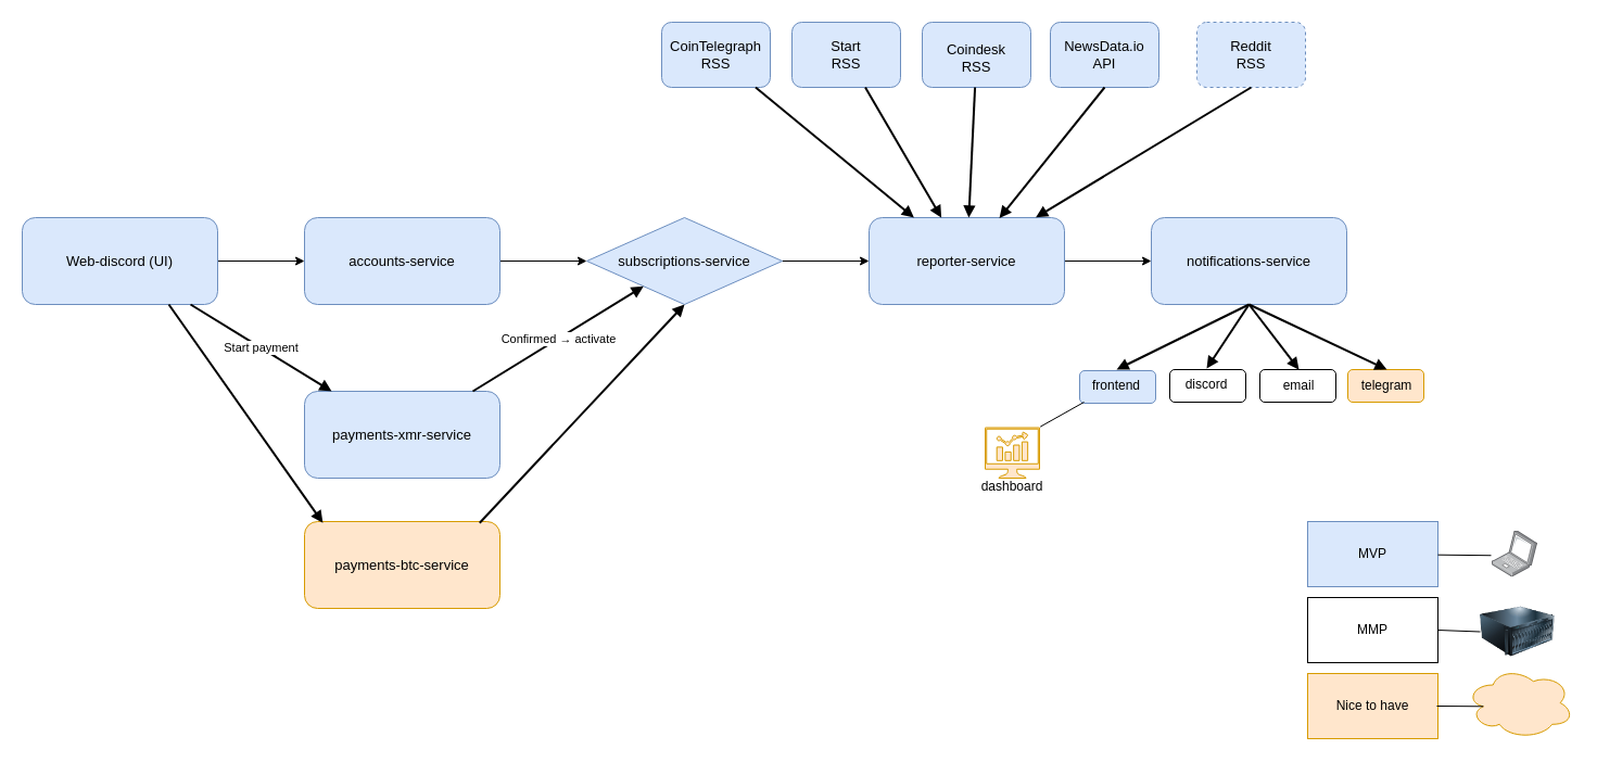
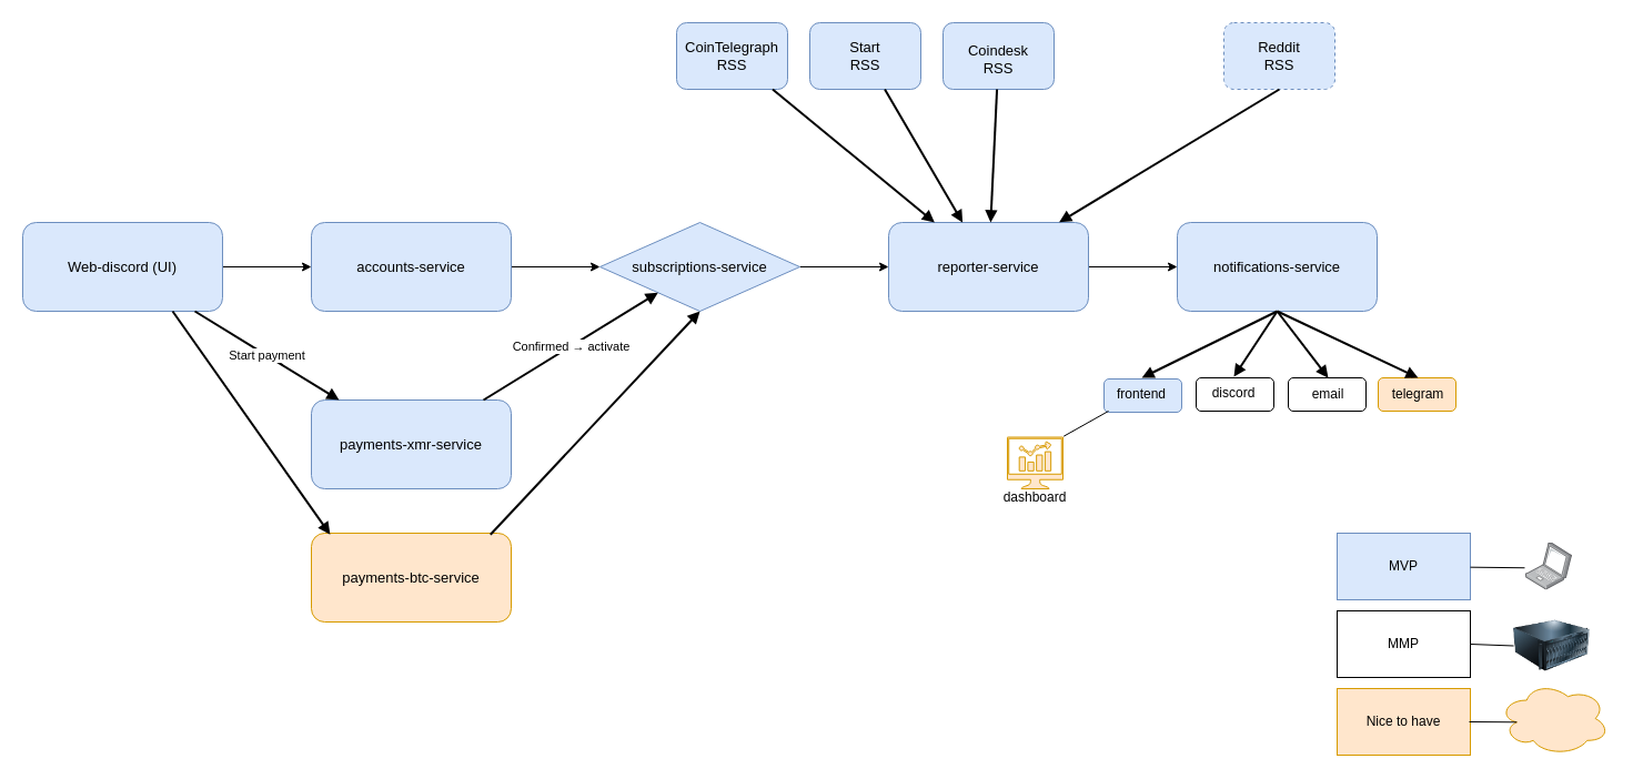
  <mxCell id="0" />
  <mxCell id="1" parent="0" />
  <mxCell id="2" value="" style="edgeStyle=orthogonalEdgeStyle;rounded=0;orthogonalLoop=1;jettySize=auto;html=1;" parent="1" source="3" target="5" edge="1"><mxGeometry relative="1" as="geometry" /></mxCell>
  <mxCell id="3" value="Web-discord (UI)" style="rounded=1;whiteSpace=wrap;html=1;fontSize=13;fillColor=#dae8fc;strokeColor=#6c8ebf;" parent="1" vertex="1"><mxGeometry x="20" y="200" width="180" height="80" as="geometry" /></mxCell>
  <mxCell id="4" value="" style="edgeStyle=orthogonalEdgeStyle;rounded=0;orthogonalLoop=1;jettySize=auto;html=1;" parent="1" source="5" target="7" edge="1"><mxGeometry relative="1" as="geometry" /></mxCell>
  <mxCell id="5" value="accounts-service" style="rounded=1;whiteSpace=wrap;html=1;fontSize=13;fillColor=#dae8fc;strokeColor=#6c8ebf;" parent="1" vertex="1"><mxGeometry x="280" y="200" width="180" height="80" as="geometry" /></mxCell>
  <mxCell id="6" value="" style="edgeStyle=orthogonalEdgeStyle;rounded=0;orthogonalLoop=1;jettySize=auto;html=1;" parent="1" source="7" target="10" edge="1"><mxGeometry relative="1" as="geometry" /></mxCell>
  <mxCell id="7" value="subscriptions-service" style="rhombus;whiteSpace=wrap;html=1;fontSize=13;fillColor=#dae8fc;strokeColor=#6c8ebf;" parent="1" vertex="1"><mxGeometry x="540" y="200" width="180" height="80" as="geometry" /></mxCell>
  <mxCell id="8" value="payments-xmr-service" style="rounded=1;whiteSpace=wrap;html=1;fontSize=13;fillColor=#dae8fc;strokeColor=#6c8ebf;" parent="1" vertex="1"><mxGeometry x="280" y="360" width="180" height="80" as="geometry" /></mxCell>
  <mxCell id="9" value="" style="edgeStyle=orthogonalEdgeStyle;rounded=0;orthogonalLoop=1;jettySize=auto;html=1;" parent="1" source="10" target="11" edge="1"><mxGeometry relative="1" as="geometry" /></mxCell>
  <mxCell id="10" value="reporter-service" style="rounded=1;whiteSpace=wrap;html=1;fontSize=13;fillColor=#dae8fc;strokeColor=#6c8ebf;" parent="1" vertex="1"><mxGeometry x="800" y="200" width="180" height="80" as="geometry" /></mxCell>
  <mxCell id="11" value="notifications-service" style="rounded=1;whiteSpace=wrap;html=1;fontSize=13;fillColor=#dae8fc;strokeColor=#6c8ebf;" parent="1" vertex="1"><mxGeometry x="1060" y="200" width="180" height="80" as="geometry" /></mxCell>
  <mxCell id="12" value="CoinTelegraph RSS" style="rounded=1;whiteSpace=wrap;html=1;fontSize=13;fillColor=#dae8fc;strokeColor=#6c8ebf;" parent="1" vertex="1"><mxGeometry x="609" y="20" width="100" height="60" as="geometry" /></mxCell>
  <mxCell id="13" value="Start&lt;br&gt;RSS" style="rounded=1;whiteSpace=wrap;html=1;fontSize=13;fillColor=#dae8fc;strokeColor=#6c8ebf;" parent="1" vertex="1"><mxGeometry x="729" y="20" width="100" height="60" as="geometry" /></mxCell>
  <mxCell id="14" value="&lt;table&gt;&lt;tbody&gt;&lt;tr&gt;&lt;td data-col-size=&quot;sm&quot; data-end=&quot;2685&quot; data-start=&quot;2681&quot;&gt;&lt;/td&gt;&lt;/tr&gt;&lt;/tbody&gt;&lt;/table&gt;&lt;table&gt;&lt;tbody&gt;&lt;tr&gt;&lt;td data-end=&quot;2696&quot; data-start=&quot;2685&quot; data-col-size=&quot;sm&quot;&gt;Coindesk&lt;br&gt;RSS&lt;br&gt;&lt;/td&gt;&lt;/tr&gt;&lt;/tbody&gt;&lt;/table&gt;" style="rounded=1;whiteSpace=wrap;html=1;fontSize=13;fillColor=#dae8fc;strokeColor=#6c8ebf;" parent="1" vertex="1"><mxGeometry x="849" y="20" width="100" height="60" as="geometry" /></mxCell>
  <mxCell id="15" value="Start payment" style="endArrow=block;html=1;strokeWidth=2;strokeColor=#000000;fontSize=11;" parent="1" source="3" target="8" edge="1"><mxGeometry as="geometry" /></mxCell>
  <mxCell id="16" value="Confirmed → activate" style="endArrow=block;html=1;strokeWidth=2;strokeColor=#000000;fontSize=11;" parent="1" source="8" target="7" edge="1"><mxGeometry as="geometry" /></mxCell>
  <mxCell id="17" value="" style="endArrow=block;html=1;strokeWidth=2;strokeColor=#000000;fontSize=11;" parent="1" source="12" target="10" edge="1"><mxGeometry as="geometry" /></mxCell>
  <mxCell id="18" value="" style="endArrow=block;html=1;strokeWidth=2;strokeColor=#000000;fontSize=11;" parent="1" source="13" target="10" edge="1"><mxGeometry as="geometry" /></mxCell>
  <mxCell id="19" value="" style="endArrow=block;html=1;strokeWidth=2;strokeColor=#000000;fontSize=11;" parent="1" source="14" target="10" edge="1"><mxGeometry as="geometry" /></mxCell>
- <mxCell id="20" value="NewsData.io&lt;br&gt;API" style="rounded=1;whiteSpace=wrap;html=1;fontSize=13;fillColor=#dae8fc;strokeColor=#6c8ebf;" parent="1" vertex="1"><mxGeometry x="967" y="20" width="100" height="60" as="geometry" /></mxCell>
- <mxCell id="21" value="" style="endArrow=block;html=1;strokeWidth=2;strokeColor=#000000;fontSize=11;entryX=0.667;entryY=0.007;entryDx=0;entryDy=0;exitX=0.5;exitY=1;exitDx=0;exitDy=0;entryPerimeter=0;" parent="1" source="20" target="10" edge="1"><mxGeometry as="geometry"><mxPoint x="1060" y="130" as="sourcePoint" /><mxPoint x="1020" y="200" as="targetPoint" /></mxGeometry></mxCell>
  <mxCell id="22" value="" style="rounded=1;whiteSpace=wrap;html=1;" parent="1" vertex="1"><mxGeometry x="1077" y="340" width="70" height="30" as="geometry" /></mxCell>
  <mxCell id="23" value="" style="rounded=1;whiteSpace=wrap;html=1;" parent="1" vertex="1"><mxGeometry x="1160" y="340" width="70" height="30" as="geometry" /></mxCell>
  <mxCell id="24" value="discord" style="text;html=1;whiteSpace=wrap;strokeColor=none;fillColor=none;align=center;verticalAlign=middle;rounded=0;" parent="1" vertex="1"><mxGeometry x="1081" y="339" width="60" height="30" as="geometry" /></mxCell>
  <mxCell id="25" value="email" style="text;html=1;whiteSpace=wrap;align=center;verticalAlign=middle;rounded=0;" parent="1" vertex="1"><mxGeometry x="1166" y="340" width="60" height="30" as="geometry" /></mxCell>
  <mxCell id="26" value="" style="rounded=1;whiteSpace=wrap;html=1;fillColor=#dae8fc;strokeColor=#6c8ebf;" parent="1" vertex="1"><mxGeometry x="994" y="341" width="70" height="30" as="geometry" /></mxCell>
  <mxCell id="27" value="frontend" style="text;html=1;whiteSpace=wrap;align=center;verticalAlign=middle;rounded=0;" parent="1" vertex="1"><mxGeometry x="998" y="340" width="60" height="30" as="geometry" /></mxCell>
  <mxCell id="28" value="" style="endArrow=block;html=1;strokeWidth=2;strokeColor=#000000;fontSize=11;exitX=0.5;exitY=1;exitDx=0;exitDy=0;entryX=0.5;entryY=0;entryDx=0;entryDy=0;" parent="1" source="11" target="24" edge="1"><mxGeometry as="geometry"><mxPoint x="1180" y="390" as="sourcePoint" /><mxPoint x="1150" y="340" as="targetPoint" /></mxGeometry></mxCell>
  <mxCell id="29" value="" style="endArrow=block;html=1;strokeWidth=2;strokeColor=#000000;fontSize=11;exitX=0.5;exitY=1;exitDx=0;exitDy=0;entryX=0.5;entryY=0;entryDx=0;entryDy=0;" parent="1" source="11" target="27" edge="1"><mxGeometry as="geometry"><mxPoint x="1140" y="290" as="sourcePoint" /><mxPoint x="1060" y="330" as="targetPoint" /></mxGeometry></mxCell>
  <mxCell id="30" value="" style="endArrow=block;html=1;strokeWidth=2;strokeColor=#000000;fontSize=11;entryX=0.5;entryY=0;entryDx=0;entryDy=0;exitX=0.5;exitY=1;exitDx=0;exitDy=0;" parent="1" source="11" target="25" edge="1"><mxGeometry as="geometry"><mxPoint x="1300" y="450" as="sourcePoint" /><mxPoint x="1180" y="570" as="targetPoint" /></mxGeometry></mxCell>
  <mxCell id="31" value="payments-btc-service" style="rounded=1;whiteSpace=wrap;html=1;fontSize=13;fillColor=#ffe6cc;strokeColor=#d79b00;" parent="1" vertex="1"><mxGeometry x="280" y="480" width="180" height="80" as="geometry" /></mxCell>
  <mxCell id="32" value="" style="rounded=1;whiteSpace=wrap;html=1;fillColor=#ffe6cc;strokeColor=#d79b00;" parent="1" vertex="1"><mxGeometry x="1241" y="340" width="70" height="30" as="geometry" /></mxCell>
  <mxCell id="33" value="telegram" style="text;html=1;whiteSpace=wrap;strokeColor=none;fillColor=none;align=center;verticalAlign=middle;rounded=0;" parent="1" vertex="1"><mxGeometry x="1247" y="340" width="60" height="30" as="geometry" /></mxCell>
  <mxCell id="34" value="Reddit&lt;br&gt;RSS" style="rounded=1;whiteSpace=wrap;html=1;fontSize=13;fillColor=#dae8fc;strokeColor=#6c8ebf;dashed=1;" parent="1" vertex="1"><mxGeometry x="1102" y="20" width="100" height="60" as="geometry" /></mxCell>
  <mxCell id="35" value="" style="endArrow=block;html=1;strokeWidth=2;strokeColor=#000000;fontSize=11;entryX=0.853;entryY=-0.002;entryDx=0;entryDy=0;exitX=0.5;exitY=1;exitDx=0;exitDy=0;entryPerimeter=0;" parent="1" source="34" target="10" edge="1"><mxGeometry as="geometry"><mxPoint x="1290" y="120" as="sourcePoint" /><mxPoint x="1170" y="240" as="targetPoint" /></mxGeometry></mxCell>
  <mxCell id="36" value="MVP" style="rounded=0;whiteSpace=wrap;html=1;fillColor=#dae8fc;strokeColor=#6c8ebf;imageWidth=24;imageHeight=24;" parent="1" vertex="1"><mxGeometry x="1204" y="480" width="120" height="60" as="geometry" /></mxCell>
  <mxCell id="37" value="MMP" style="rounded=0;whiteSpace=wrap;html=1;" parent="1" vertex="1"><mxGeometry x="1204" y="550" width="120" height="60" as="geometry" /></mxCell>
  <mxCell id="38" value="Nice to have" style="rounded=0;whiteSpace=wrap;html=1;fillColor=#ffe6cc;strokeColor=#d79b00;" parent="1" vertex="1"><mxGeometry x="1204" y="620" width="120" height="60" as="geometry" /></mxCell>
  <mxCell id="39" value="" style="endArrow=block;html=1;strokeWidth=2;strokeColor=#000000;fontSize=11;exitX=0.5;exitY=1;exitDx=0;exitDy=0;entryX=0.5;entryY=0;entryDx=0;entryDy=0;" parent="1" source="11" target="33" edge="1"><mxGeometry as="geometry"><mxPoint x="1250" y="300" as="sourcePoint" /><mxPoint x="1290" y="320" as="targetPoint" /></mxGeometry></mxCell>
  <mxCell id="40" value="" style="ellipse;shape=cloud;whiteSpace=wrap;html=1;fillColor=#ffe6cc;strokeColor=#d79b00;" vertex="1" parent="1"><mxGeometry x="1350" y="614" width="99" height="66" as="geometry" /></mxCell>
  <mxCell id="41" value="" style="image;html=1;image=img/lib/clip_art/computers/Server_128x128.png" vertex="1" parent="1"><mxGeometry x="1363" y="550" width="69" height="63" as="geometry" /></mxCell>
  <mxCell id="42" value="" style="image;points=[];aspect=fixed;html=1;align=center;shadow=0;dashed=0;image=img/lib/allied_telesis/computer_and_terminals/Laptop.svg;" vertex="1" parent="1"><mxGeometry x="1374" y="488.7" width="42" height="42.6" as="geometry" /></mxCell>
  <mxCell id="43" value="" style="endArrow=none;html=1;rounded=0;entryX=-0.024;entryY=0.529;entryDx=0;entryDy=0;entryPerimeter=0;" edge="1" parent="1" source="36" target="42"><mxGeometry width="50" height="50" relative="1" as="geometry"><mxPoint x="743" y="418" as="sourcePoint" /><mxPoint x="793" y="368" as="targetPoint" /></mxGeometry></mxCell>
  <mxCell id="44" value="" style="endArrow=none;html=1;rounded=0;exitX=1;exitY=0.5;exitDx=0;exitDy=0;entryX=0;entryY=0.5;entryDx=0;entryDy=0;" edge="1" parent="1" source="37" target="41"><mxGeometry width="50" height="50" relative="1" as="geometry"><mxPoint x="1183" y="742" as="sourcePoint" /><mxPoint x="1346" y="580" as="targetPoint" /></mxGeometry></mxCell>
  <mxCell id="45" value="" style="endArrow=none;html=1;rounded=0;entryX=0.16;entryY=0.55;entryDx=0;entryDy=0;entryPerimeter=0;" edge="1" parent="1" target="40"><mxGeometry width="50" height="50" relative="1" as="geometry"><mxPoint x="1323" y="650" as="sourcePoint" /><mxPoint x="1081" y="660" as="targetPoint" /></mxGeometry></mxCell>
  <mxCell id="46" value="" style="sketch=0;pointerEvents=1;shadow=0;dashed=0;html=1;strokeColor=#d79b00;fillColor=#ffe6cc;aspect=fixed;labelPosition=center;verticalLabelPosition=bottom;verticalAlign=top;align=center;outlineConnect=0;shape=mxgraph.vvd.nsx_dashboard;" vertex="1" parent="1"><mxGeometry x="907" y="393.5" width="50" height="46.5" as="geometry" /></mxCell>
  <mxCell id="47" value="" style="endArrow=none;html=1;rounded=0;entryX=0;entryY=1;entryDx=0;entryDy=0;exitX=1.014;exitY=-0.018;exitDx=0;exitDy=0;exitPerimeter=0;" edge="1" parent="1" source="46" target="27"><mxGeometry width="50" height="50" relative="1" as="geometry"><mxPoint x="593" y="418" as="sourcePoint" /><mxPoint x="643" y="368" as="targetPoint" /></mxGeometry></mxCell>
  <mxCell id="48" value="dashboard" style="text;html=1;whiteSpace=wrap;strokeColor=none;fillColor=none;align=center;verticalAlign=middle;rounded=0;" vertex="1" parent="1"><mxGeometry x="902" y="433" width="60" height="30" as="geometry" /></mxCell>
  <mxCell id="49" value="" style="endArrow=block;html=1;strokeWidth=2;strokeColor=#000000;fontSize=11;exitX=0.75;exitY=1;exitDx=0;exitDy=0;entryX=0.094;entryY=0.016;entryDx=0;entryDy=0;entryPerimeter=0;" edge="1" parent="1" source="3" target="31"><mxGeometry as="geometry"><mxPoint x="259" y="606" as="sourcePoint" /><mxPoint x="235" y="509" as="targetPoint" /></mxGeometry></mxCell>
  <mxCell id="50" value="" style="endArrow=block;html=1;strokeWidth=2;strokeColor=#000000;fontSize=11;exitX=0.896;exitY=0.016;exitDx=0;exitDy=0;entryX=0.5;entryY=1;entryDx=0;entryDy=0;exitPerimeter=0;" edge="1" parent="1" source="31" target="7"><mxGeometry as="geometry"><mxPoint x="327" y="462" as="sourcePoint" /><mxPoint x="205" y="522" as="targetPoint" /></mxGeometry></mxCell>
